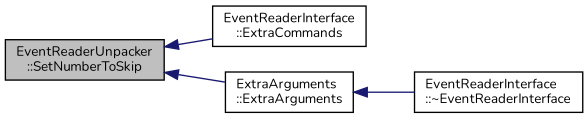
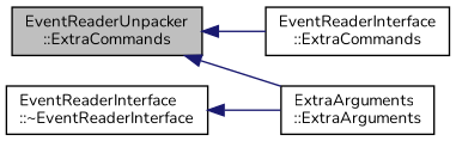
  digraph {
    fontname=Nunito
    rankdir=LR
    node [color=black fillcolor=white fontname=Nunito fontsize=10 shape=record style=filled]
    edge [color=midnightblue dir=back fontname=Nunito fontsize=10 labelfontname=Helvetica labelfontsize=10 style=solid]
-   n1 [fillcolor=grey75 fontcolor=black height=0.2 label="EventReaderUnpacker\l::SetNumberToSkip" width=0.4]
+   n1 [fillcolor=grey75 fontcolor=black height=0.2 label="EventReaderUnpacker\l::ExtraCommands" width=0.4]
    n2 [height=0.2 label="EventReaderInterface\l::ExtraCommands" width=0.4]
    n3 [height=0.2 label="ExtraArguments\l::ExtraArguments" width=0.4]
    n4 [height=0.2 label="EventReaderInterface\l::~EventReaderInterface" width=0.4]
    n1 -> n2
    n1 -> n3
-   n3 -> n4
+   n4 -> n3
  }
